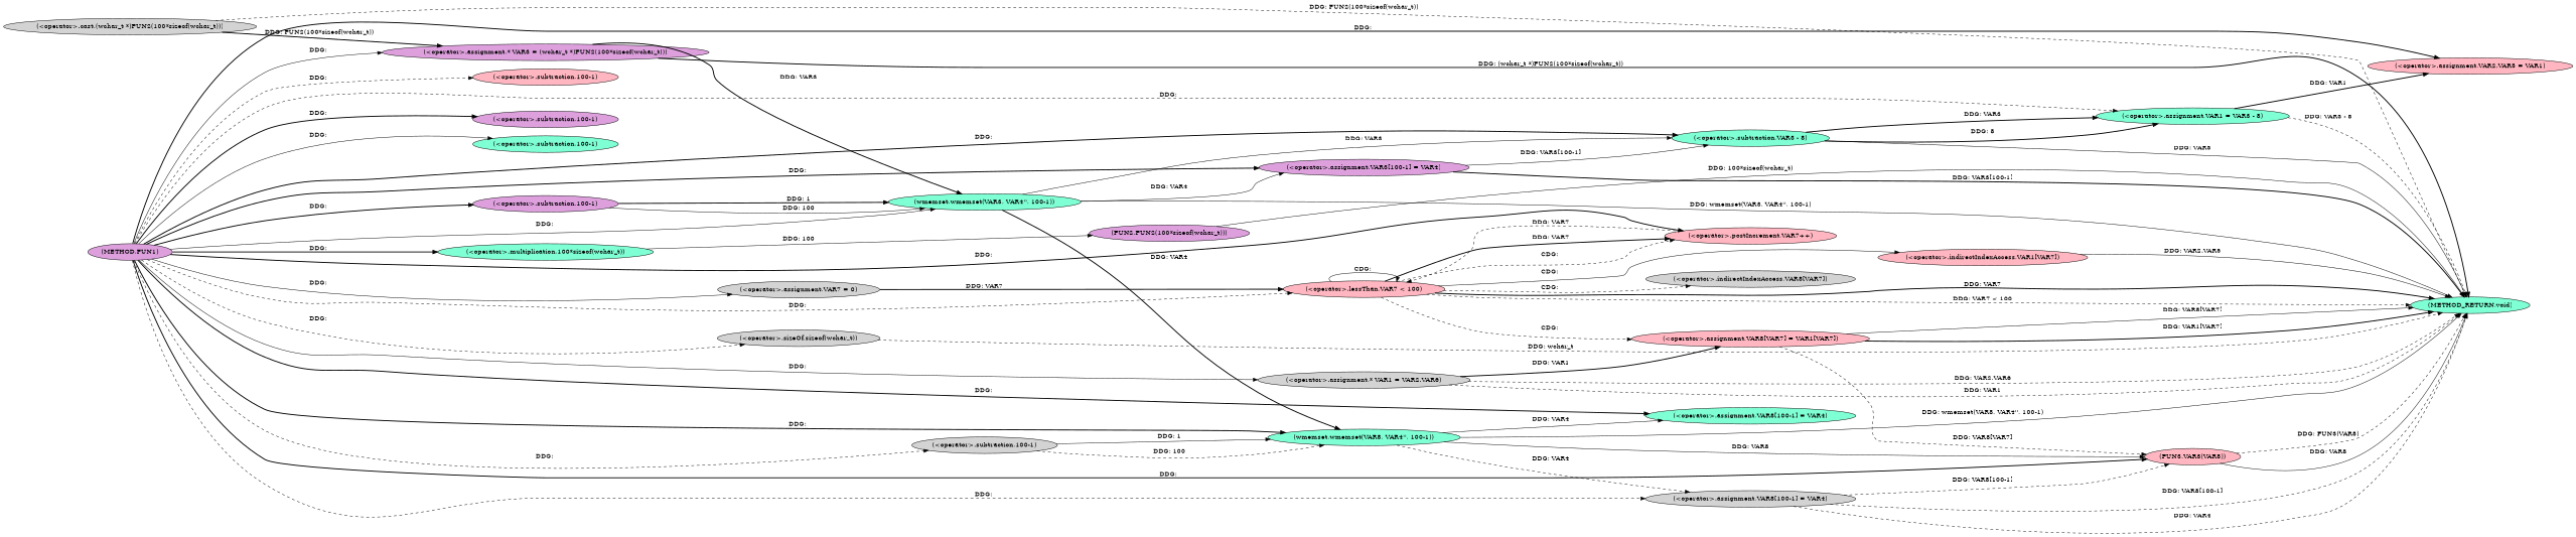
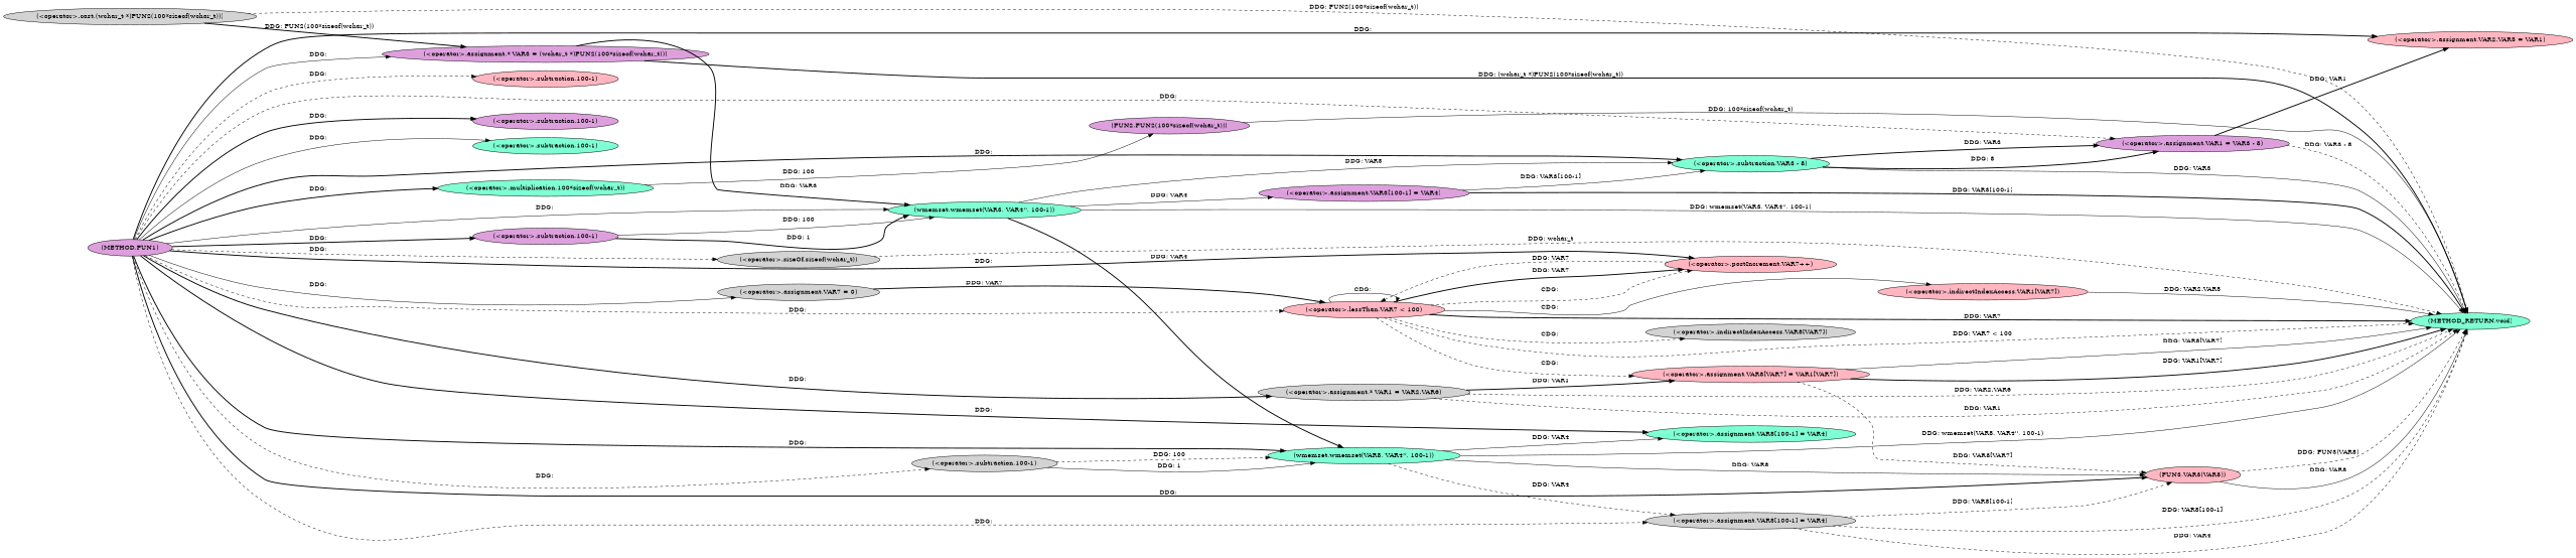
  digraph {
    rankdir=LR
    node [fillcolor=aquamarine style=filled]
    edge [style=bold]
    n1 [fillcolor=plum label="(METHOD,FUN1)"]
    n2 [fillcolor=plum label="(<operator>.assignment,* VAR3 = (wchar_t *)FUN2(100*sizeof(wchar_t)))"]
    n3 [label="(<operator>.multiplication,100*sizeof(wchar_t))"]
    n4 [fillcolor=lightgrey label="(<operator>.sizeOf,sizeof(wchar_t))"]
    n5 [label="(wmemset,wmemset(VAR3, VAR4'', 100-1))"]
    n6 [fillcolor=plum label="(<operator>.subtraction,100-1)"]
    n7 [fillcolor=plum label="(<operator>.assignment,VAR3[100-1] = VAR4)"]
    n8 [fillcolor=lightpink label="(<operator>.subtraction,100-1)"]
-   n9 [label="(<operator>.assignment,VAR1 = VAR3 - 8)"]
+   n9 [fillcolor=plum label="(<operator>.assignment,VAR1 = VAR3 - 8)"]
    n10 [label="(<operator>.subtraction,VAR3 - 8)"]
    n11 [fillcolor=lightpink label="(<operator>.assignment,VAR2.VAR5 = VAR1)"]
    n12 [fillcolor=lightgrey label="(<operator>.assignment,* VAR1 = VAR2.VAR6)"]
    n13 [label="(wmemset,wmemset(VAR8, VAR4'', 100-1))"]
    n14 [fillcolor=lightgrey label="(<operator>.subtraction,100-1)"]
    n15 [label="(<operator>.assignment,VAR8[100-1] = VAR4)"]
    n16 [fillcolor=plum label="(<operator>.subtraction,100-1)"]
    n17 [fillcolor=lightgrey label="(<operator>.assignment,VAR7 = 0)"]
    n18 [fillcolor=lightpink label="(<operator>.lessThan,VAR7 < 100)"]
    n19 [fillcolor=lightpink label="(<operator>.postIncrement,VAR7++)"]
    n20 [fillcolor=lightgrey label="(<operator>.assignment,VAR8[100-1] = VAR4)"]
    n21 [label="(<operator>.subtraction,100-1)"]
    n22 [fillcolor=lightpink label="(FUN3,VAR3(VAR8))"]
    n23 [label="(METHOD_RETURN,void)"]
    n24 [fillcolor=plum label="(FUN2,FUN2(100*sizeof(wchar_t)))"]
    n25 [fillcolor=lightpink label="(<operator>.assignment,VAR8[VAR7] = VAR1[VAR7])"]
    n26 [fillcolor=lightgrey label="(<operator>.indirectIndexAccess,VAR8[VAR7])"]
    n27 [fillcolor=lightpink label="(<operator>.indirectIndexAccess,VAR1[VAR7])"]
    n28 [fillcolor=lightgrey label="(<operator>.cast,(wchar_t *)FUN2(100*sizeof(wchar_t)))"]
    n1 -> n2 [label="DDG: " style=solid]
    n1 -> n3 [label="DDG: "]
    n1 -> n4 [label="DDG: " style=dashed]
    n1 -> n5 [label="DDG: " style=solid]
    n1 -> n6 [label="DDG: "]
-   n1 -> n7 [label="DDG: "]
    n1 -> n8 [label="DDG: " style=dashed]
    n1 -> n9 [label="DDG: " style=dashed]
    n1 -> n10 [label="DDG: "]
    n1 -> n11 [label="DDG: "]
-   n1 -> n12 [label="DDG: " style=solid]
+   n1 -> n12 [label="DDG: "]
    n1 -> n13 [label="DDG: "]
    n1 -> n14 [label="DDG: " style=dashed]
    n1 -> n15 [label="DDG: "]
    n1 -> n16 [label="DDG: "]
    n1 -> n17 [label="DDG: " style=solid]
    n1 -> n18 [label="DDG: " style=dashed]
    n1 -> n19 [label="DDG: "]
    n1 -> n20 [label="DDG: " style=dashed]
    n1 -> n21 [label="DDG: " style=solid]
    n1 -> n22 [label="DDG: "]
    n2 -> n5 [label="DDG: VAR3"]
    n2 -> n23 [label="DDG: (wchar_t *)FUN2(100*sizeof(wchar_t))"]
    n3 -> n24 [label="DDG: 100" style=solid]
    n4 -> n23 [label="DDG: wchar_t" style=dashed]
    n5 -> n7 [label="DDG: VAR4" style=solid]
    n5 -> n10 [label="DDG: VAR3" style=solid]
    n5 -> n13 [label="DDG: VAR4"]
    n5 -> n23 [label="DDG: wmemset(VAR3, VAR4'', 100-1)" style=solid]
    n6 -> n5 [label="DDG: 100" style=solid]
    n6 -> n5 [label="DDG: 1"]
    n7 -> n10 [label="DDG: VAR3[100-1]" style=solid]
    n7 -> n23 [label="DDG: VAR3[100-1]"]
    n9 -> n11 [label="DDG: VAR1"]
    n9 -> n23 [label="DDG: VAR3 - 8" style=dashed]
    n10 -> n9 [label="DDG: VAR3"]
    n10 -> n9 [label="DDG: 8"]
    n10 -> n23 [label="DDG: VAR3" style=solid]
    n12 -> n23 [label="DDG: VAR2.VAR6" style=dashed]
    n12 -> n23 [label="DDG: VAR1" style=dashed]
    n12 -> n25 [label="DDG: VAR1"]
    n13 -> n15 [label="DDG: VAR4" style=solid]
    n13 -> n20 [label="DDG: VAR4" style=dashed]
    n13 -> n22 [label="DDG: VAR8" style=solid]
    n13 -> n23 [label="DDG: wmemset(VAR8, VAR4'', 100-1)" style=solid]
    n14 -> n13 [label="DDG: 100" style=dashed]
    n14 -> n13 [label="DDG: 1" style=solid]
    n17 -> n18 [label="DDG: VAR7"]
    n18 -> n18 [label="CDG: " style=solid]
    n18 -> n19 [label="DDG: VAR7"]
    n18 -> n19 [label="CDG: " style=dashed]
    n18 -> n23 [label="DDG: VAR7"]
    n18 -> n23 [label="DDG: VAR7 < 100" style=dashed]
    n18 -> n25 [label="CDG: " style=dashed]
    n18 -> n26 [label="CDG: " style=dashed]
    n18 -> n27 [label="CDG: " style=solid]
    n19 -> n18 [label="DDG: VAR7" style=dashed]
    n20 -> n22 [label="DDG: VAR8[100-1]" style=dashed]
    n20 -> n23 [label="DDG: VAR8[100-1]" style=dashed]
    n20 -> n23 [label="DDG: VAR4" style=dashed]
    n22 -> n23 [label="DDG: VAR8" style=solid]
    n22 -> n23 [label="DDG: FUN3(VAR8)" style=dashed]
    n24 -> n23 [label="DDG: 100*sizeof(wchar_t)" style=solid]
    n25 -> n22 [label="DDG: VAR8[VAR7]" style=dashed]
    n25 -> n23 [label="DDG: VAR8[VAR7]" style=solid]
    n25 -> n23 [label="DDG: VAR1[VAR7]"]
    n27 -> n23 [label="DDG: VAR2.VAR5" style=solid]
    n28 -> n2 [label="DDG: FUN2(100*sizeof(wchar_t))"]
    n28 -> n23 [label="DDG: FUN2(100*sizeof(wchar_t))" style=dashed]
  }
